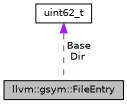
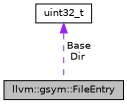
  digraph {
    node [color=black fontname=Helvetica fontsize=10 shape=box]
    n1 [fillcolor=grey75 fontcolor=black height=0.2 label="llvm::gsym::FileEntry" style=filled width=0.4]
-   n2 [height=0.2 label=uint62_t width=0.4]
+   n2 [height=0.2 label=uint32_t width=0.4]
    n2 -> n1 [color=purple dir=back fontname=Helvetica fontsize=10 label=" Base\nDir" labelfontname=Helvetica labelfontsize=10 style=dashed]
  }
